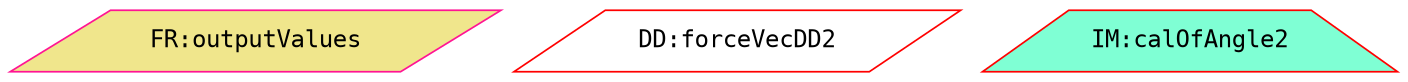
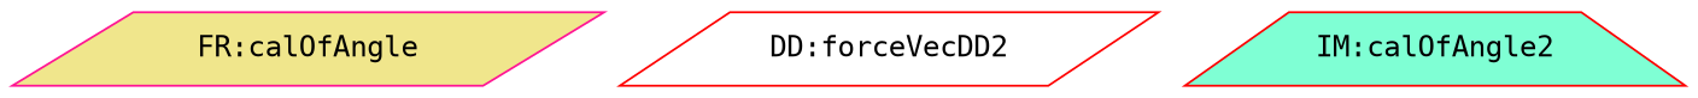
  digraph {
    fontname="DejaVu Sans Mono"
    node [color=red shape=parallelogram style=filled fontname="DejaVu Sans Mono"]
-   n1 [color=deeppink fillcolor=khaki label="FR:outputValues"]
+   n1 [color=deeppink fillcolor=khaki label="FR:calOfAngle"]
    n2 [fillcolor=white label="DD:forceVecDD2"]
    n3 [fillcolor=aquamarine label="IM:calOfAngle2" shape=trapezium]
    subgraph sub_1 {
      rank=same
      n1
    }
    subgraph sub_2 {
      rank=same
      n2
    }
    subgraph sub_3 {
      rank=same
      n3
    }
    subgraph sub_4 {
      rank=same
      n3
    }
    subgraph sub_5 {
      rank=same
      n3
    }
    subgraph sub_6 {
      rank=same
      n1
    }
  }
